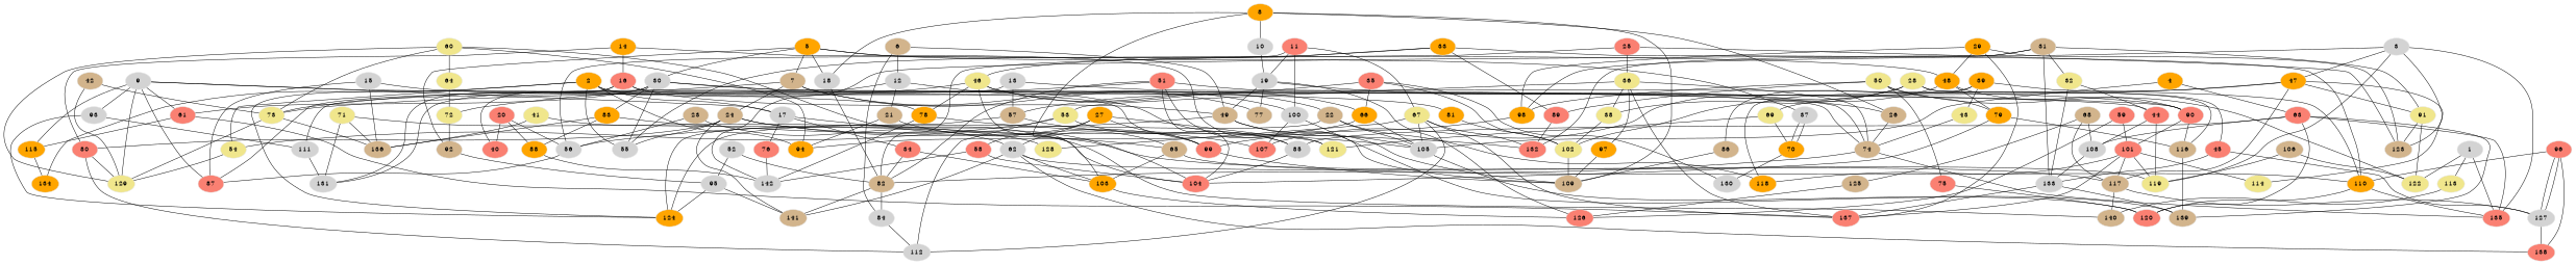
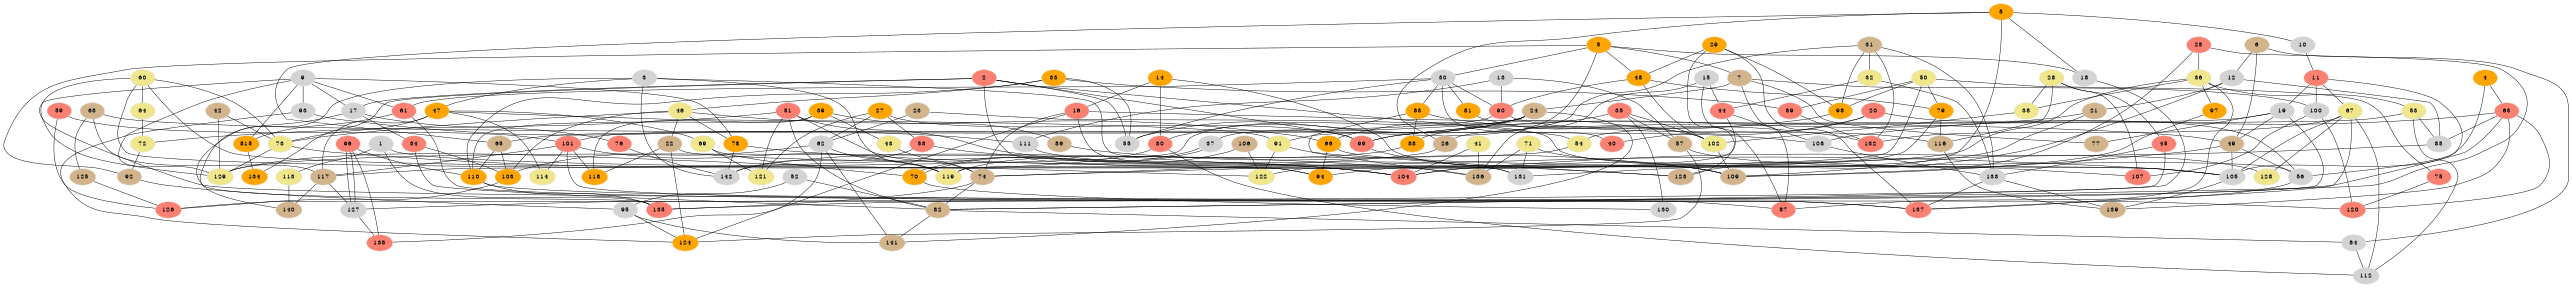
  graph {
    node [color=gray90 fillcolor=salmon style=filled]
    1 [fillcolor=lightgrey]
    113 [fillcolor=khaki]
    122 [fillcolor=khaki]
    135
    140 [fillcolor=tan]
    17 [fillcolor=lightgrey]
-   2 [fillcolor=orange]
+   2
    54 [fillcolor=khaki]
    55 [fillcolor=lightgrey]
    94 [fillcolor=orange]
    99
    134 [fillcolor=orange]
    34
    76
    129 [fillcolor=khaki]
    109 [fillcolor=tan]
    3 [fillcolor=lightgrey]
    47 [fillcolor=orange]
    119 [fillcolor=khaki]
    123 [fillcolor=tan]
    142 [fillcolor=lightgrey]
    117 [fillcolor=tan]
    91 [fillcolor=khaki]
    73 [fillcolor=khaki]
    69 [fillcolor=khaki]
    114 [fillcolor=khaki]
    4 [fillcolor=orange]
    63
    105 [fillcolor=lightgrey]
    85 [fillcolor=lightgrey]
    108 [fillcolor=lightgrey]
    120
    139 [fillcolor=tan]
    5 [fillcolor=orange]
    7 [fillcolor=tan]
    18 [fillcolor=lightgrey]
    30 [fillcolor=lightgrey]
    37 [fillcolor=lightgrey]
    48 [fillcolor=orange]
    92 [fillcolor=tan]
    24 [fillcolor=tan]
    77 [fillcolor=tan]
    87
    100 [fillcolor=lightgrey]
    82 [fillcolor=tan]
    61
    90
    40
    81 [fillcolor=orange]
    83 [fillcolor=orange]
    70 [fillcolor=orange]
    102 [fillcolor=khaki]
    79 [fillcolor=orange]
    95 [fillcolor=lightgrey]
    6 [fillcolor=tan]
    12 [fillcolor=lightgrey]
    49 [fillcolor=tan]
    84 [fillcolor=lightgrey]
    21 [fillcolor=tan]
    131 [fillcolor=lightgrey]
    56 [fillcolor=lightgrey]
    112 [fillcolor=lightgrey]
    65 [fillcolor=tan]
    80
    141 [fillcolor=tan]
    107
    8 [fillcolor=orange]
    10 [fillcolor=lightgrey]
    26 [fillcolor=tan]
    11
    74 [fillcolor=tan]
    110 [fillcolor=orange]
    103 [fillcolor=orange]
    9 [fillcolor=lightgrey]
    78 [fillcolor=orange]
    93 [fillcolor=lightgrey]
-   115 [fillcolor=orange]
+   115 [fillcolor=orange label=815]
    137
    111 [fillcolor=lightgrey]
    124 [fillcolor=orange]
    19 [fillcolor=lightgrey]
    67 [fillcolor=khaki]
    126
    22 [fillcolor=tan]
    118 [fillcolor=orange]
    132
    128 [fillcolor=khaki]
    104
    13 [fillcolor=lightgrey]
    57 [fillcolor=tan]
    116 [fillcolor=tan]
    101
    14 [fillcolor=orange]
    16
    15 [fillcolor=lightgrey]
    44
    136 [fillcolor=tan]
    20
    88 [fillcolor=orange]
    23 [fillcolor=tan]
    62 [fillcolor=lightgrey]
    138
    127 [fillcolor=lightgrey]
    25
    36 [fillcolor=khaki]
    38 [fillcolor=khaki]
    53 [fillcolor=khaki]
    97 [fillcolor=orange]
    27 [fillcolor=orange]
    58
    121 [fillcolor=khaki]
    28 [fillcolor=khaki]
    45
    133 [fillcolor=lightgrey]
    29 [fillcolor=orange]
    98 [fillcolor=orange]
    31 [fillcolor=tan]
    32 [fillcolor=khaki]
    33 [fillcolor=orange]
    46 [fillcolor=khaki]
    89
    66 [fillcolor=orange]
    35
    130 [fillcolor=lightgrey]
    39 [fillcolor=orange]
    43 [fillcolor=khaki]
    86 [fillcolor=tan]
    41 [fillcolor=khaki]
    42 [fillcolor=tan]
    50 [fillcolor=khaki]
    75
    51
    72 [fillcolor=khaki]
    52 [fillcolor=lightgrey]
    59
    60 [fillcolor=khaki]
    64 [fillcolor=khaki]
    68 [fillcolor=tan]
    125 [fillcolor=tan]
    71 [fillcolor=khaki]
    96
    106 [fillcolor=tan]
    1 -- 113
    1 -- 122
    1 -- 135
    113 -- 140
    17 -- 140
    17 -- 34
    17 -- 76
    2 -- 17
    2 -- 54
    2 -- 55
    2 -- 94
    2 -- 99
    2 -- 134
    54 -- 129
    99 -- 109
    34 -- 82
    34 -- 103
    76 -- 142
    3 -- 135
    3 -- 47
    3 -- 119
    3 -- 123
    3 -- 142
    47 -- 117
    47 -- 91
    47 -- 73
    47 -- 69
    47 -- 114
    117 -- 140
    117 -- 127
    91 -- 122
    91 -- 123
    73 -- 129
    73 -- 136
    69 -- 70
    69 -- 121
    4 -- 63
    4 -- 105
    63 -- 135
    63 -- 85
    63 -- 108
    63 -- 120
    63 -- 139
    105 -- 139
    85 -- 104
    108 -- 133
    5 -- 7
    5 -- 18
    5 -- 30
    5 -- 37
    5 -- 48
    5 -- 92
    7 -- 24
    7 -- 77
    7 -- 87
    7 -- 100
    18 -- 82
    30 -- 55
    30 -- 61
    30 -- 90
    30 -- 40
    30 -- 81
    30 -- 83
    37 -- 70
    37 -- 70
    48 -- 90
    48 -- 102
    48 -- 79
    92 -- 95
    24 -- 55
    24 -- 117
    24 -- 65
    24 -- 80
    24 -- 141
    100 -- 120
    100 -- 107
    82 -- 84
    82 -- 141
    61 -- 115
    61 -- 137
    90 -- 116
    90 -- 101
    81 -- 102
    83 -- 132
    83 -- 136
    83 -- 88
    70 -- 130
    102 -- 109
    79 -- 104
    79 -- 116
    95 -- 141
    95 -- 124
    6 -- 12
    6 -- 49
    6 -- 84
    12 -- 85
    12 -- 21
    12 -- 131
    49 -- 109
    49 -- 105
    49 -- 56
    84 -- 112
    21 -- 94
    21 -- 99
    56 -- 87
    65 -- 110
    65 -- 103
    80 -- 129
    80 -- 112
    8 -- 109
    8 -- 18
    8 -- 65
    8 -- 10
    8 -- 26
-   10 -- 19
+   10 -- 11
    26 -- 74
    11 -- 100
    11 -- 56
    11 -- 19
    11 -- 67
    74 -- 135
    74 -- 82
    110 -- 135
    110 -- 120
    103 -- 126
    9 -- 17
    9 -- 129
    9 -- 87
    9 -- 61
    9 -- 78
    9 -- 93
    9 -- 115
    78 -- 142
    78 -- 105
    93 -- 111
    93 -- 124
    115 -- 134
    111 -- 131
    19 -- 77
    19 -- 49
    19 -- 26
    19 -- 126
    67 -- 105
    67 -- 112
    67 -- 137
    67 -- 132
    67 -- 128
    22 -- 105
    22 -- 124
    22 -- 118
    13 -- 90
    13 -- 111
    13 -- 57
    57 -- 107
    57 -- 124
    116 -- 139
    101 -- 119
    101 -- 117
    101 -- 114
    101 -- 137
    101 -- 118
    14 -- 109
    14 -- 80
    14 -- 16
    16 -- 49
    16 -- 131
    16 -- 74
    16 -- 124
    15 -- 87
    15 -- 44
    15 -- 136
    44 -- 119
    44 -- 108
    20 -- 40
    20 -- 56
    20 -- 88
    88 -- 142
    23 -- 56
    23 -- 62
    62 -- 119
    62 -- 141
    62 -- 103
    62 -- 138
    127 -- 138
    25 -- 123
    25 -- 82
    25 -- 36
    36 -- 74
    36 -- 137
    36 -- 38
    36 -- 53
    36 -- 97
    38 -- 102
    53 -- 54
    53 -- 85
    53 -- 112
    97 -- 109
    27 -- 99
    27 -- 62
    27 -- 58
    27 -- 121
    58 -- 142
    58 -- 104
    28 -- 107
    28 -- 116
    28 -- 38
    28 -- 45
    45 -- 127
    45 -- 133
    133 -- 139
    133 -- 137
    29 -- 123
    29 -- 48
    29 -- 137
    29 -- 98
    98 -- 99
    31 -- 91
    31 -- 132
    31 -- 133
    31 -- 98
    31 -- 32
    32 -- 44
    32 -- 133
    33 -- 55
    33 -- 110
    33 -- 46
    33 -- 89
    46 -- 73
    46 -- 103
    46 -- 78
    46 -- 22
    46 -- 66
    89 -- 132
    66 -- 94
    66 -- 105
    35 -- 102
    35 -- 57
    35 -- 66
    35 -- 130
    39 -- 110
    39 -- 118
    39 -- 43
    39 -- 86
    43 -- 74
    86 -- 109
    41 -- 104
    41 -- 136
    42 -- 129
    42 -- 73
    50 -- 122
    50 -- 79
    50 -- 98
    50 -- 89
    50 -- 75
    75 -- 120
    51 -- 82
    51 -- 74
    51 -- 104
    51 -- 121
    51 -- 72
    72 -- 92
    52 -- 82
    52 -- 95
    59 -- 126
    59 -- 101
    60 -- 94
    60 -- 129
    60 -- 73
    60 -- 104
    60 -- 64
    64 -- 72
    68 -- 117
    68 -- 108
    68 -- 125
    125 -- 126
    71 -- 131
    71 -- 128
    71 -- 136
    96 -- 110
    96 -- 138
    96 -- 127
    96 -- 127
    106 -- 122
    106 -- 119
  }
